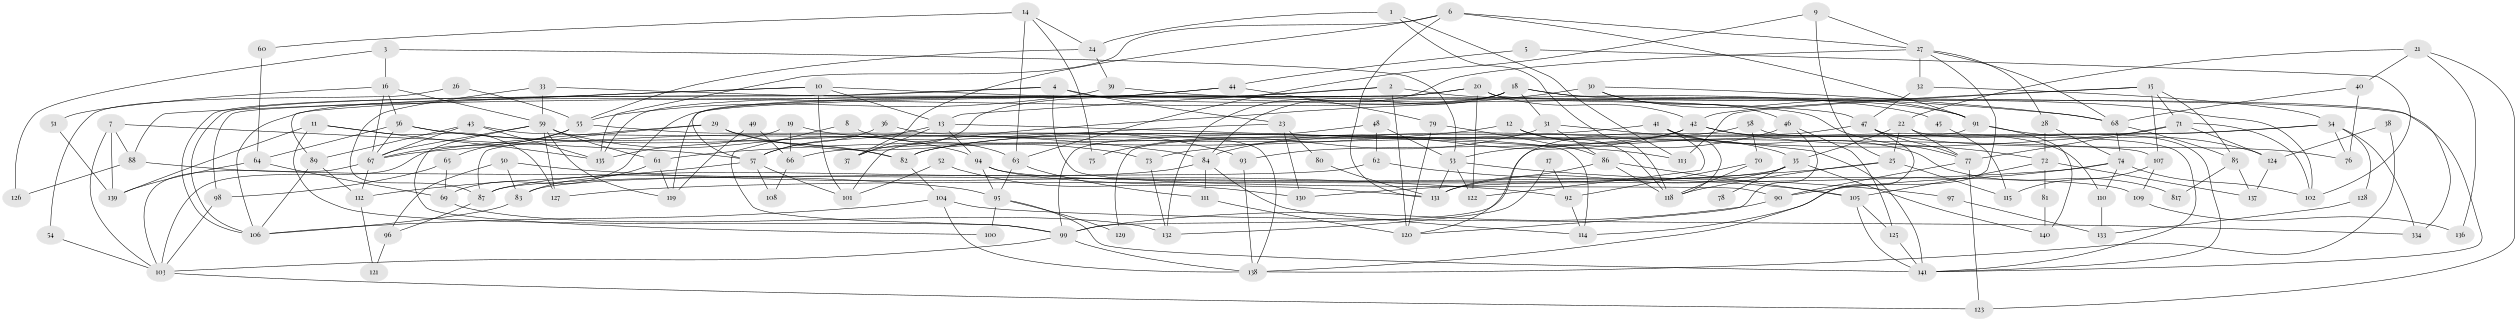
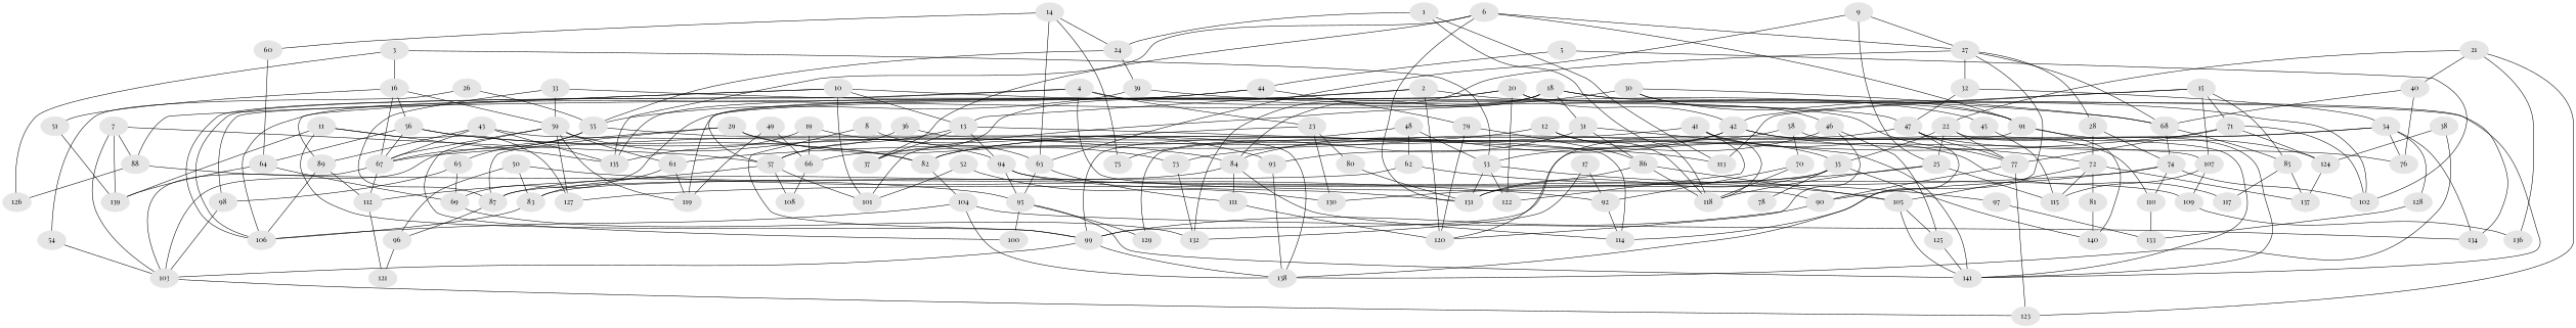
  graph {
    fontname="Playfair Display"
    node [color=gray90 fontname="Playfair Display" style=filled]
    edge [fontname="Playfair Display"]
    1
    24
    113
    118
    39
    55
    2
    13
    57
    91
    120
    37
    94
    101
    108
    112
    140
    124
    129
    3
    16
    53
    126
    51
    56
    59
    67
    131
    122
    97
    4
    23
    45
    90
    106
    80
    82
    130
    115
    99
    5
    44
    102
    135
    69
    79
    6
    27
    132
    28
    32
    68
    114
    7
    88
    103
    139
    95
    123
    8
    63
    111
    138
    9
    25
    10
    47
    89
    77
    76
    11
    127
    12
    35
    61
    78
    83
    119
    109
    14
    60
    75
    64
    15
    42
    71
    107
    85
    84
    93
    72
    110
    73
    100
    17
    92
    20
    98
    141
    18
    31
-   134 [label=334]
+   134
    86
    87
    19
    66
    21
    22
    40
    136
    104
    65
    26
    54
    74
    34
    105
    81
    137
    29
    96
    30
    46
    125
    128
    33
    133
    36
    38
    41
-   117 [label=817]
+   117
    43
    48
    62
    49
    50
    121
    52
    58
    70
    1 -- 24
    1 -- 113
    1 -- 118
    24 -- 39
    24 -- 55
    39 -- 55
    39 -- 68
    55 -- 67
    55 -- 114
    55 -- 65
    2 -- 13
    2 -- 57
    2 -- 91
    2 -- 120
    13 -- 113
    13 -- 57
    13 -- 37
    13 -- 94
    57 -- 101
    57 -- 108
    57 -- 112
    91 -- 140
    91 -- 124
    91 -- 129
    94 -- 131
    94 -- 95
    94 -- 109
    112 -- 121
    124 -- 137
    3 -- 16
    3 -- 53
    3 -- 126
    16 -- 51
    16 -- 56
    16 -- 59
    16 -- 67
    53 -- 131
    53 -- 122
    53 -- 97
    51 -- 139
    56 -- 67
    56 -- 82
    56 -- 64
    56 -- 84
    59 -- 94
    59 -- 67
    59 -- 127
    59 -- 61
    59 -- 119
    59 -- 100
    67 -- 112
    67 -- 103
    97 -- 133
    4 -- 23
    4 -- 45
    4 -- 90
    4 -- 106
    4 -- 106
    23 -- 80
    23 -- 82
    23 -- 130
    45 -- 115
    90 -- 99
    80 -- 131
    82 -- 104
    99 -- 103
    99 -- 138
    5 -- 44
    5 -- 102
    44 -- 135
    44 -- 69
    44 -- 79
    69 -- 132
    79 -- 120
    79 -- 86
    6 -- 91
    6 -- 37
    6 -- 131
    6 -- 135
    6 -- 27
    27 -- 132
    27 -- 28
    27 -- 32
    27 -- 68
    27 -- 114
    28 -- 72
    28 -- 74
    32 -- 47
    32 -- 34
    68 -- 85
    68 -- 74
    7 -- 57
    7 -- 88
    7 -- 103
    7 -- 139
    88 -- 126
    88 -- 95
    103 -- 123
    95 -- 129
    95 -- 100
    95 -- 141
    8 -- 99
    8 -- 63
    63 -- 95
    63 -- 111
    111 -- 120
    9 -- 27
    9 -- 63
    9 -- 25
    25 -- 118
    25 -- 130
    25 -- 115
    10 -- 13
    10 -- 101
    10 -- 88
    10 -- 47
    10 -- 89
    47 -- 120
    47 -- 138
    47 -- 77
    47 -- 76
    89 -- 112
    89 -- 106
    77 -- 90
    77 -- 123
    11 -- 99
    11 -- 135
    11 -- 139
    11 -- 127
    12 -- 118
    12 -- 35
    12 -- 61
    35 -- 140
    35 -- 131
    35 -- 78
    35 -- 83
    61 -- 83
    61 -- 119
    83 -- 106
    109 -- 136
    14 -- 24
    14 -- 63
    14 -- 60
    14 -- 75
    60 -- 64
    64 -- 69
    64 -- 139
    15 -- 113
    15 -- 42
    15 -- 71
    15 -- 107
    15 -- 85
    42 -- 84
    42 -- 93
    42 -- 72
    42 -- 110
    71 -- 124
    71 -- 102
    71 -- 77
    71 -- 73
    107 -- 115
    107 -- 109
    85 -- 137
    85 -- 117
    84 -- 114
    84 -- 111
    84 -- 87
    93 -- 138
+   72 -- 115
    72 -- 105
    72 -- 81
    72 -- 137
    110 -- 133
    73 -- 132
    17 -- 132
    17 -- 92
    92 -- 114
    20 -- 122
    20 -- 119
    20 -- 42
    20 -- 98
    20 -- 141
    98 -- 103
    18 -- 37
    18 -- 106
    18 -- 102
    18 -- 84
    18 -- 31
    18 -- 134
    31 -- 75
    31 -- 141
    31 -- 86
    86 -- 118
    86 -- 131
    86 -- 105
    87 -- 96
    19 -- 135
    19 -- 93
    19 -- 66
    66 -- 108
    21 -- 123
    21 -- 22
    21 -- 40
    21 -- 136
    22 -- 25
    22 -- 77
    22 -- 35
    22 -- 141
    40 -- 68
    40 -- 76
    104 -- 106
    104 -- 138
    104 -- 134
    65 -- 69
    65 -- 98
    26 -- 55
    26 -- 54
    54 -- 103
    74 -- 90
    74 -- 102
    74 -- 127
    74 -- 110
    34 -- 99
    34 -- 76
    34 -- 134
    34 -- 66
    34 -- 128
    105 -- 141
    105 -- 125
    81 -- 140
    29 -- 82
    29 -- 103
    29 -- 73
    29 -- 87
    96 -- 121
    30 -- 91
    30 -- 101
    30 -- 68
    30 -- 46
    46 -- 120
    46 -- 53
    46 -- 125
    125 -- 141
    128 -- 133
    33 -- 59
    33 -- 77
    33 -- 87
    36 -- 57
    36 -- 138
    38 -- 124
    38 -- 138
    41 -- 118
    41 -- 67
    41 -- 122
    41 -- 117
    43 -- 67
    43 -- 135
    43 -- 89
    43 -- 107
    48 -- 53
    48 -- 99
    48 -- 62
    62 -- 87
    62 -- 105
    49 -- 119
    49 -- 66
    50 -- 83
    50 -- 92
    50 -- 96
    52 -- 101
    52 -- 130
    58 -- 82
    58 -- 141
    58 -- 70
    70 -- 118
    70 -- 92
  }
